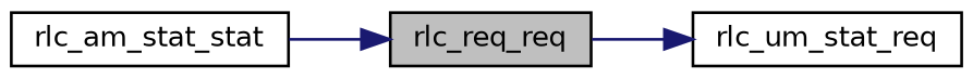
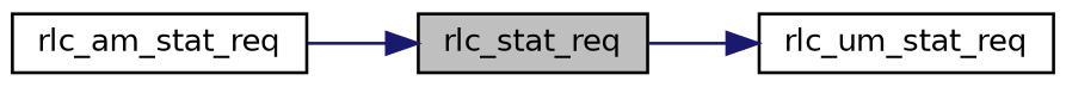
  digraph {
    rankdir=LR
    node [color=black fillcolor=white fontname=Helvetica fontsize=10 shape=record style=filled]
    edge [color=midnightblue fontname=Helvetica fontsize=10 labelfontname=Helvetica labelfontsize=10 style=solid]
-   n1 [fillcolor=grey75 fontcolor=black height=0.2 label=rlc_req_req width=0.4]
+   n1 [fillcolor=grey75 fontcolor=black height=0.2 label=rlc_stat_req width=0.4]
    n2 [height=0.2 label=rlc_um_stat_req width=0.4]
-   n3 [height=0.2 label=rlc_am_stat_stat width=0.4]
+   n3 [height=0.2 label=rlc_am_stat_req width=0.4]
    n1 -> n2
    n3 -> n1
  }
